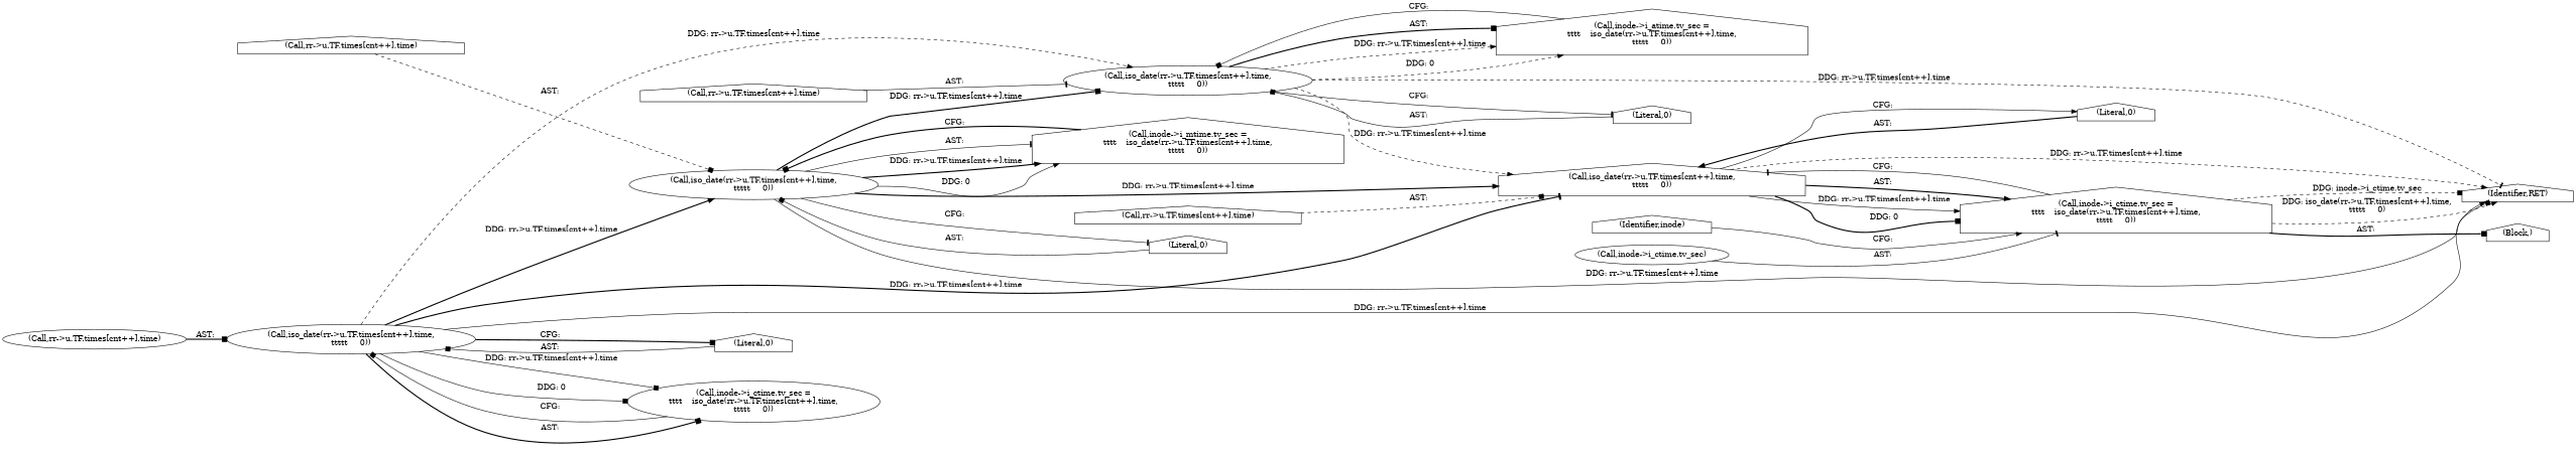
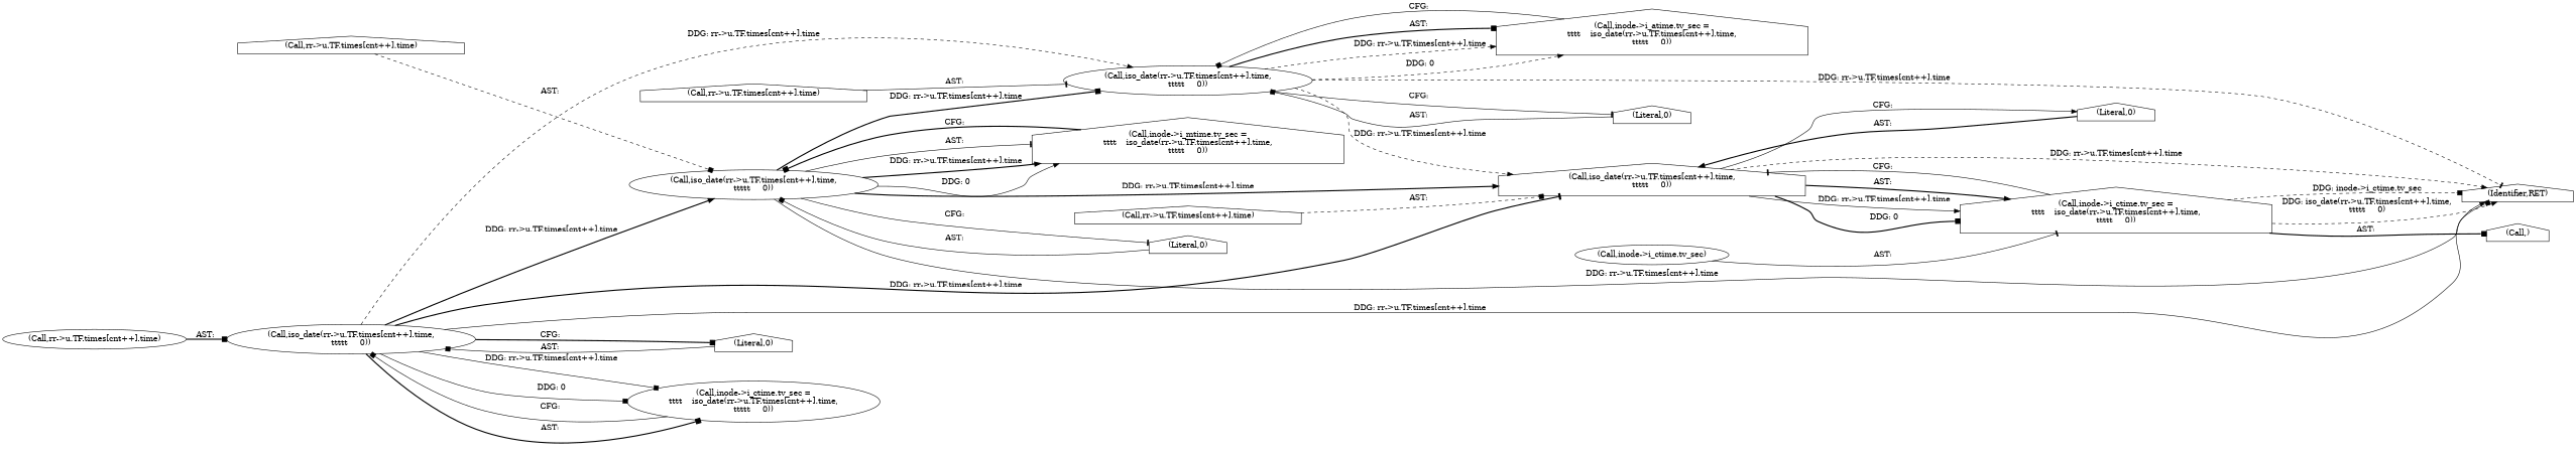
  digraph {
    rankdir=LR
    node [shape=house]
    edge [arrowhead=box style=solid]
    n1 [label="(Call,iso_date(rr->u.TF.times[cnt++].time,\n\t\t\t\t\t     0))"]
    n2 [label="(Call,inode->i_ctime.tv_sec =\n\t\t\t\t    iso_date(rr->u.TF.times[cnt++].time,\n\t\t\t\t\t     0))"]
    n3 [label="(Literal,0)"]
    n4 [label="(Identifier,RET)"]
-   n5 [label="(Block,)"]
+   n5 [label="(Call,)"]
    n6 [label="(Call,iso_date(rr->u.TF.times[cnt++].time,\n\t\t\t\t\t     0))" shape=ellipse]
    n7 [label="(Literal,0)"]
    n8 [label="(Call,inode->i_atime.tv_sec =\n\t\t\t\t    iso_date(rr->u.TF.times[cnt++].time,\n\t\t\t\t\t     0))"]
    n9 [label="(Call,iso_date(rr->u.TF.times[cnt++].time,\n\t\t\t\t\t     0))" shape=ellipse]
    n10 [label="(Call,iso_date(rr->u.TF.times[cnt++].time,\n\t\t\t\t\t     0))" shape=ellipse]
    n11 [label="(Call,inode->i_ctime.tv_sec =\n\t\t\t\t    iso_date(rr->u.TF.times[cnt++].time,\n\t\t\t\t\t     0))" shape=ellipse]
    n12 [label="(Literal,0)"]
    n13 [label="(Literal,0)"]
    n14 [label="(Call,inode->i_mtime.tv_sec =\n\t\t\t\t    iso_date(rr->u.TF.times[cnt++].time,\n\t\t\t\t\t     0))"]
    n15 [label="(Call,rr->u.TF.times[cnt++].time)" shape=ellipse]
    n16 [label="(Call,rr->u.TF.times[cnt++].time)"]
-   n17 [label="(Identifier,inode)"]
    n18 [label="(Call,rr->u.TF.times[cnt++].time)"]
    n19 [label="(Call,rr->u.TF.times[cnt++].time)"]
    n20 [label="(Call,inode->i_ctime.tv_sec)" shape=ellipse]
    n1 -> n2 [arrowhead=normal label="AST: " style=bold]
    n1 -> n2 [arrowhead=normal label="DDG: rr->u.TF.times[cnt++].time"]
    n1 -> n2 [label="DDG: 0" style=bold]
    n1 -> n3 [arrowhead=normal label="CFG: "]
    n1 -> n4 [arrowhead=normal label="DDG: rr->u.TF.times[cnt++].time" style=dashed]
    n2 -> n1 [arrowhead=tee label="CFG: "]
    n2 -> n4 [label="DDG: inode->i_ctime.tv_sec" style=dashed]
    n2 -> n4 [arrowhead=normal label="DDG: iso_date(rr->u.TF.times[cnt++].time,\n\t\t\t\t\t     0)" style=dashed]
    n2 -> n5 [label="AST: " style=bold]
    n3 -> n1 [arrowhead=normal label="AST: " style=bold]
    n6 -> n1 [arrowhead=normal label="DDG: rr->u.TF.times[cnt++].time" style=dashed]
    n6 -> n4 [arrowhead=tee label="DDG: rr->u.TF.times[cnt++].time" style=dashed]
    n6 -> n7 [arrowhead=tee label="CFG: "]
    n6 -> n8 [label="AST: " style=bold]
    n6 -> n8 [arrowhead=normal label="DDG: rr->u.TF.times[cnt++].time" style=dashed]
    n6 -> n8 [arrowhead=normal label="DDG: 0" style=dashed]
    n7 -> n6 [label="AST: "]
    n8 -> n6 [label="CFG: "]
    n9 -> n1 [arrowhead=tee label="DDG: rr->u.TF.times[cnt++].time" style=bold]
    n9 -> n4 [arrowhead=normal label="DDG: rr->u.TF.times[cnt++].time"]
    n9 -> n6 [arrowhead=normal label="DDG: rr->u.TF.times[cnt++].time" style=dashed]
    n9 -> n10 [arrowhead=normal label="DDG: rr->u.TF.times[cnt++].time" style=bold]
    n9 -> n11 [label="AST: " style=bold]
    n9 -> n11 [label="DDG: rr->u.TF.times[cnt++].time"]
    n9 -> n11 [label="DDG: 0"]
    n9 -> n12 [label="CFG: " style=bold]
    n10 -> n1 [arrowhead=normal label="DDG: rr->u.TF.times[cnt++].time" style=bold]
    n10 -> n4 [label="DDG: rr->u.TF.times[cnt++].time"]
    n10 -> n6 [label="DDG: rr->u.TF.times[cnt++].time" style=bold]
    n10 -> n13 [arrowhead=tee label="CFG: "]
    n10 -> n14 [arrowhead=tee label="AST: "]
    n10 -> n14 [arrowhead=normal label="DDG: rr->u.TF.times[cnt++].time" style=bold]
    n10 -> n14 [arrowhead=normal label="DDG: 0"]
    n11 -> n9 [label="CFG: "]
    n12 -> n9 [label="AST: "]
    n13 -> n10 [label="AST: "]
    n14 -> n10 [label="CFG: " style=bold]
    n15 -> n9 [label="AST: " style=bold]
    n16 -> n10 [label="AST: " style=dashed]
-   n17 -> n2 [arrowhead=normal label="CFG: "]
    n18 -> n1 [label="AST: " style=dashed]
    n19 -> n6 [arrowhead=tee label="AST: "]
    n20 -> n2 [arrowhead=tee label="AST: "]
  }
